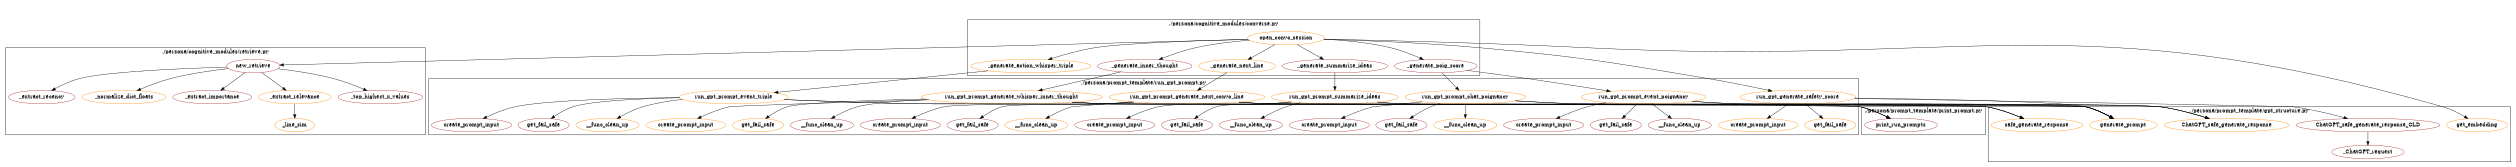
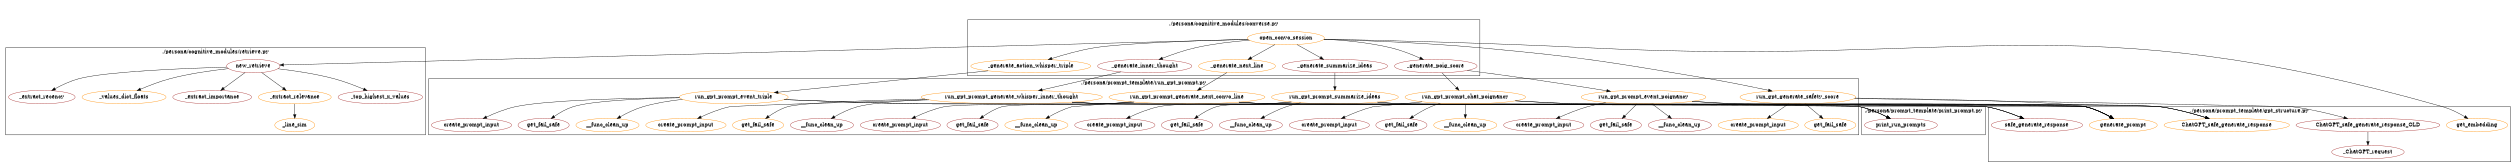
  digraph {
    rankdir=TB
    node [color=brown]
    n1 [label=print_run_prompts]
    n2 [label=new_retrieve]
    n3 [label=_extract_recency]
-   n4 [color=darkorange label=_normalize_dict_floats]
+   n4 [color=darkorange label=_values_dict_floats]
    n5 [label=_extract_importance]
    n6 [color=darkorange label=_extract_relevance]
    n7 [label=_top_highest_x_values]
    n8 [color=darkorange label=_line_sim]
    n9 [color=darkorange label=run_gpt_generate_safety_score]
    n10 [color=darkorange label=create_prompt_input]
    n11 [color=darkorange label=get_fail_safe]
    n12 [color=darkorange label=run_gpt_prompt_summarize_ideas]
    n13 [label=__func_clean_up]
    n14 [label=create_prompt_input]
    n15 [label=get_fail_safe]
    n16 [color=darkorange label=run_gpt_prompt_generate_next_convo_line]
    n17 [color=darkorange label=__func_clean_up]
    n18 [label=create_prompt_input]
    n19 [label=get_fail_safe]
    n20 [color=darkorange label=run_gpt_prompt_generate_whisper_inner_thought]
    n21 [label=__func_clean_up]
    n22 [color=darkorange label=create_prompt_input]
    n23 [color=darkorange label=get_fail_safe]
    n24 [color=darkorange label=run_gpt_prompt_event_triple]
    n25 [color=darkorange label=__func_clean_up]
    n26 [label=create_prompt_input]
    n27 [label=get_fail_safe]
    n28 [color=darkorange label=run_gpt_prompt_event_poignancy]
    n29 [color=darkorange label=run_gpt_prompt_chat_poignancy]
    n30 [label=__func_clean_up]
    n31 [label=create_prompt_input]
    n32 [label=get_fail_safe]
    n33 [color=darkorange label=__func_clean_up]
    n34 [label=create_prompt_input]
    n35 [label=get_fail_safe]
    n36 [color=darkorange label=open_convo_session]
    n37 [label=_generate_summarize_ideas]
    n38 [color=darkorange label=_generate_next_line]
    n39 [label=_generate_inner_thought]
    n40 [color=darkorange label=_generate_action_whisper_triple]
    n41 [label=_generate_poig_score]
    n42 [color=darkorange label=get_embedding]
    n43 [color=darkorange label=generate_prompt]
    n44 [label=ChatGPT_safe_generate_response_OLD]
    n45 [label=_ChatGPT_request]
    n46 [color=darkorange label=ChatGPT_safe_generate_response]
-   n47 [color=darkorange label=safe_generate_response]
+   n47 [label=safe_generate_response]
    subgraph cluster_1 {
      label="/Users/wenke/.conda/envs/x/lib/python3.9/site-packages/loguru/__init__.pyi"
    }
    subgraph cluster_2 {
      label="/Users/wenke/.vscode/extensions/ms-python.vscode-pylance-2024.7.1/dist/typeshed-fallback/stdlib/json/__init__.pyi"
    }
    subgraph cluster_3 {
      label="/Users/wenke/.vscode/extensions/ms-python.vscode-pylance-2024.7.1/dist/typeshed-fallback/stdlib/io.pyi"
    }
    subgraph cluster_4 {
      label="/Users/wenke/.conda/envs/x/lib/python3.9/json/decoder.py"
    }
    subgraph cluster_5 {
      label="/Users/wenke/.conda/envs/x/lib/python3.9/json/__init__.py"
    }
    subgraph cluster_6 {
      label="./persona/prompt_template/print_prompt.py"
      n1
    }
    subgraph cluster_7 {
      label="./persona/cognitive_modules/retrieve.py"
      n2
      n3
      n4
      n5
      n6
      n7
      n8
    }
    subgraph cluster_8 {
      label="./persona/prompt_template/run_gpt_prompt.py"
      n9
      n10
      n11
      n12
      n13
      n14
      n15
      n16
      n17
      n18
      n19
      n20
      n21
      n22
      n23
      n24
      n25
      n26
      n27
      n28
      n29
      n30
      n31
      n32
      n33
      n34
      n35
    }
    subgraph cluster_9 {
      label="/Users/wenke/.vscode/extensions/ms-python.vscode-pylance-2024.7.1/dist/typeshed-fallback/stdlib/datetime.pyi"
    }
    subgraph cluster_10 {
      label="/Users/wenke/.vscode/extensions/ms-python.vscode-pylance-2024.7.1/dist/typeshed-fallback/stdlib/builtins.pyi"
    }
    subgraph cluster_11 {
      label="./persona/cognitive_modules/converse.py"
      n36
      n37
      n38
      n39
      n40
      n41
    }
    subgraph cluster_12 {
      label="./persona/prompt_template/gpt_structure.py"
      n42
      n43
      n44
      n45
      n46
      n47
    }
    n2 -> n3
    n2 -> n4
    n2 -> n5
    n2 -> n6
    n2 -> n7
    n6 -> n8
    n9 -> n10
    n9 -> n11
    n9 -> n43
    n9 -> n44
    n12 -> n13
    n12 -> n14
    n12 -> n15
    n12 -> n43
    n12 -> n46
    n16 -> n1
    n16 -> n17
    n16 -> n18
    n16 -> n19
    n16 -> n43
    n16 -> n47
    n20 -> n1
    n20 -> n21
    n20 -> n22
    n20 -> n23
    n20 -> n43
    n20 -> n47
    n24 -> n1
    n24 -> n25
    n24 -> n26
    n24 -> n27
    n24 -> n47
    n28 -> n30
    n28 -> n31
    n28 -> n32
    n28 -> n43
    n28 -> n46
    n29 -> n33
    n29 -> n34
    n29 -> n35
    n29 -> n43
    n29 -> n46
    n36 -> n2
    n36 -> n9
    n36 -> n37
    n36 -> n38
    n36 -> n39
    n36 -> n40
    n36 -> n41
    n36 -> n42
    n37 -> n12
    n38 -> n16
    n39 -> n20
    n40 -> n24
    n41 -> n28
    n41 -> n29
    n44 -> n45
  }
